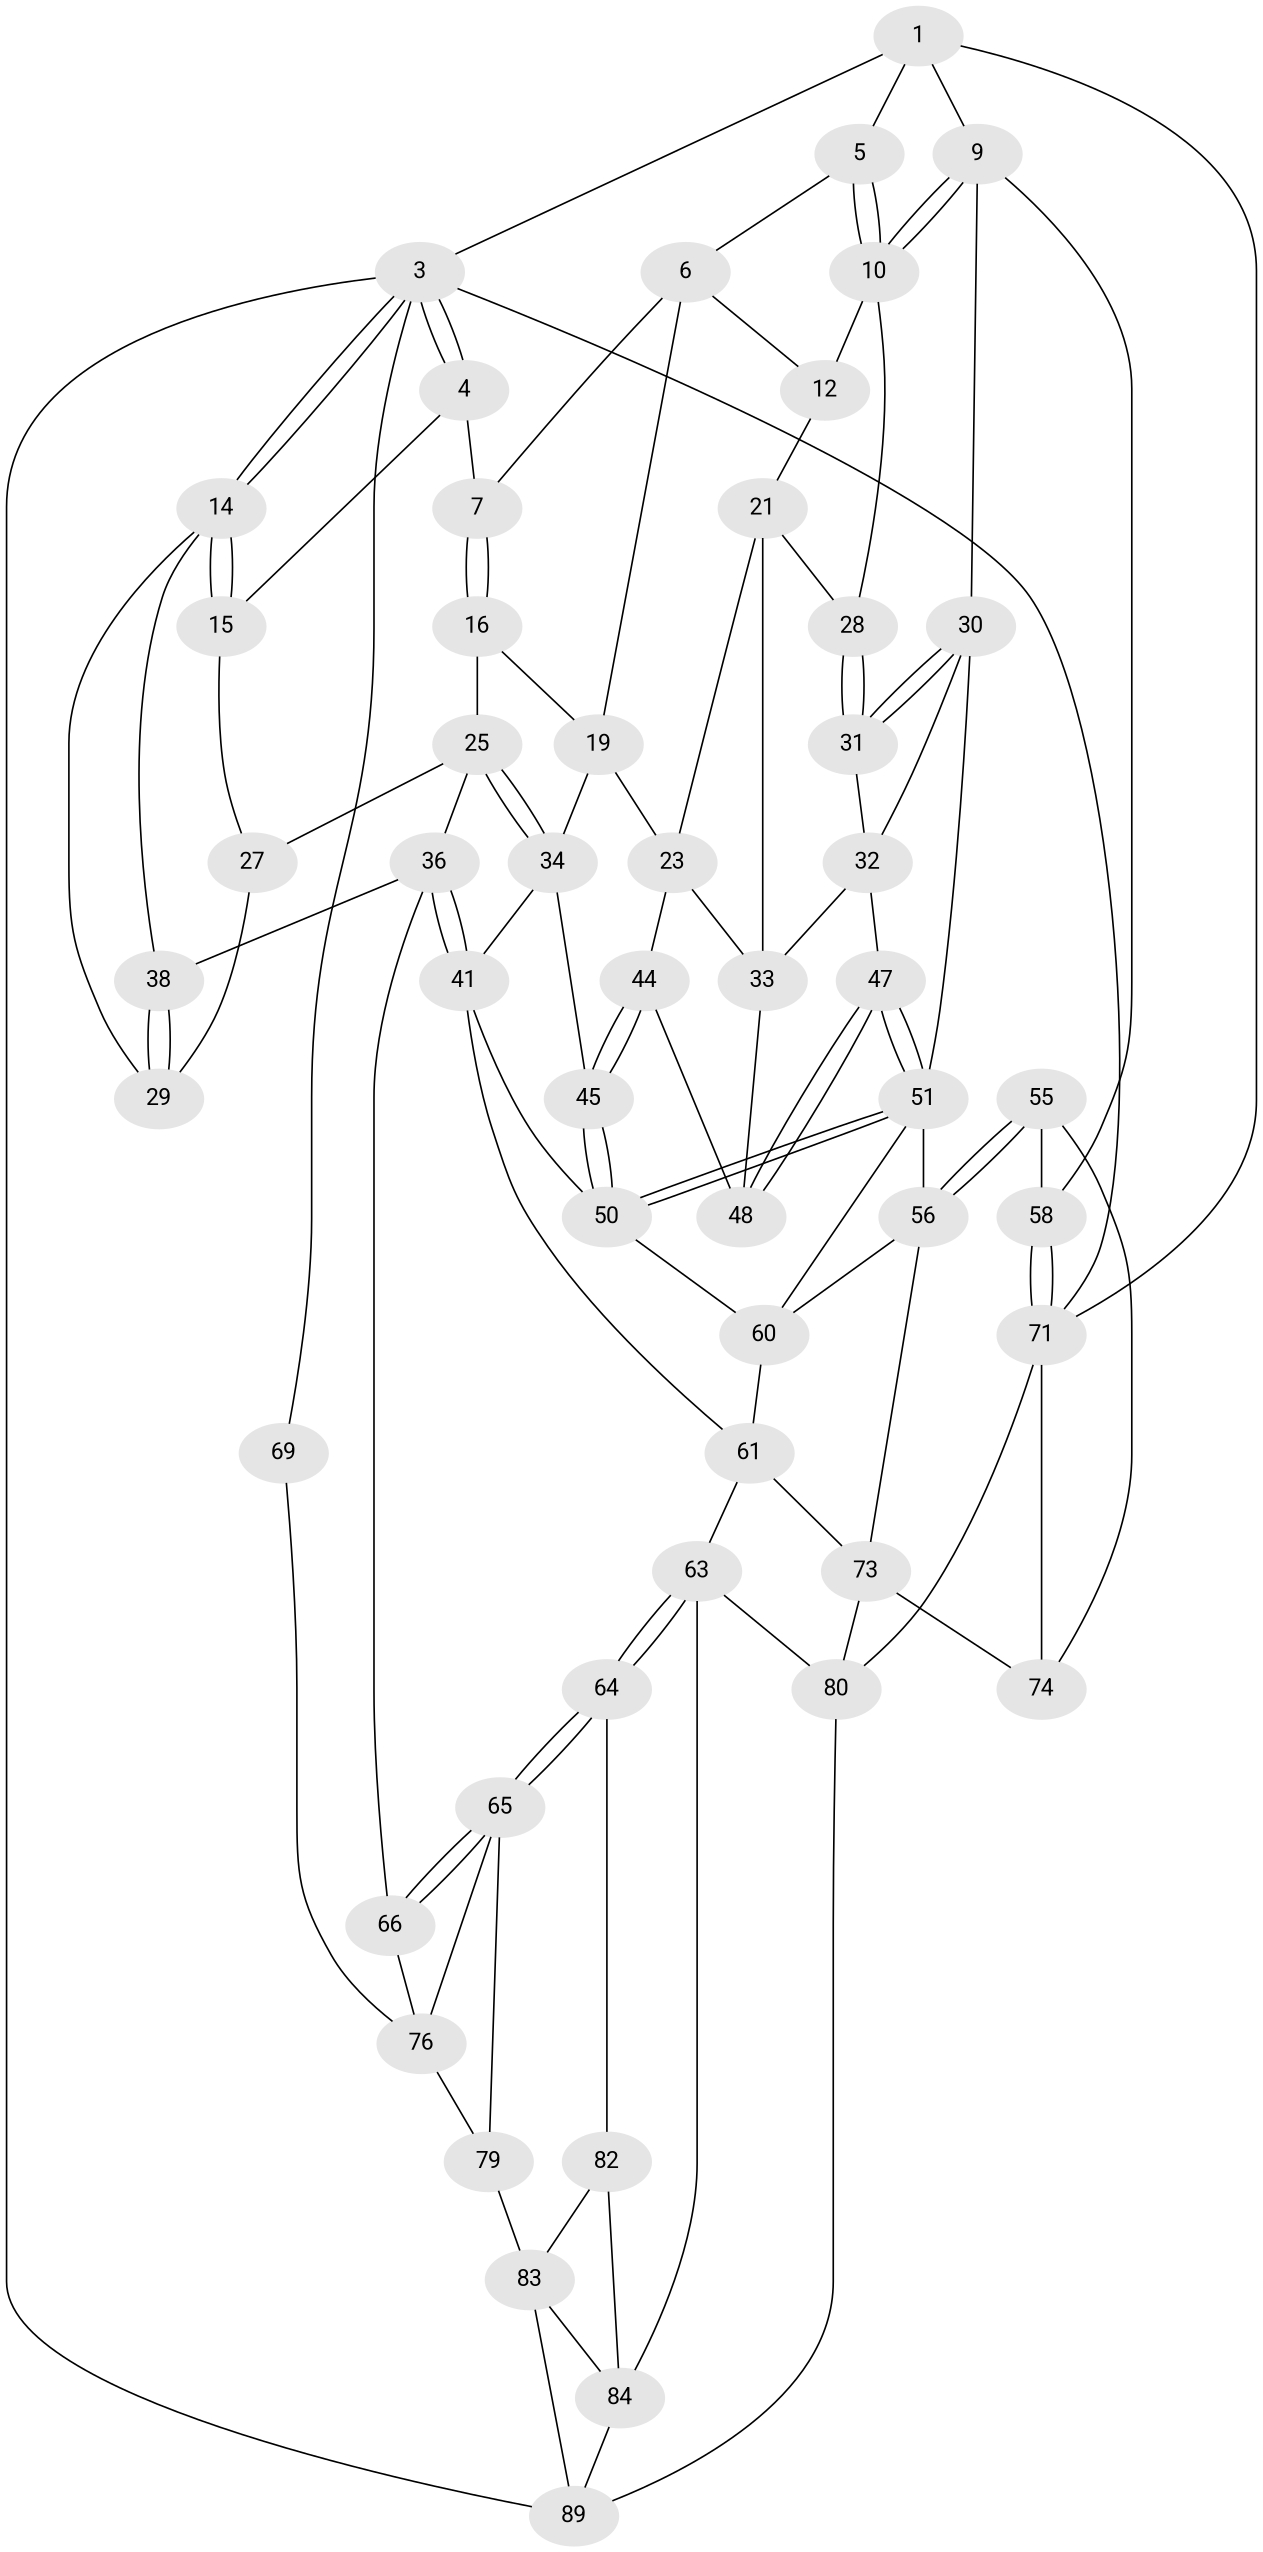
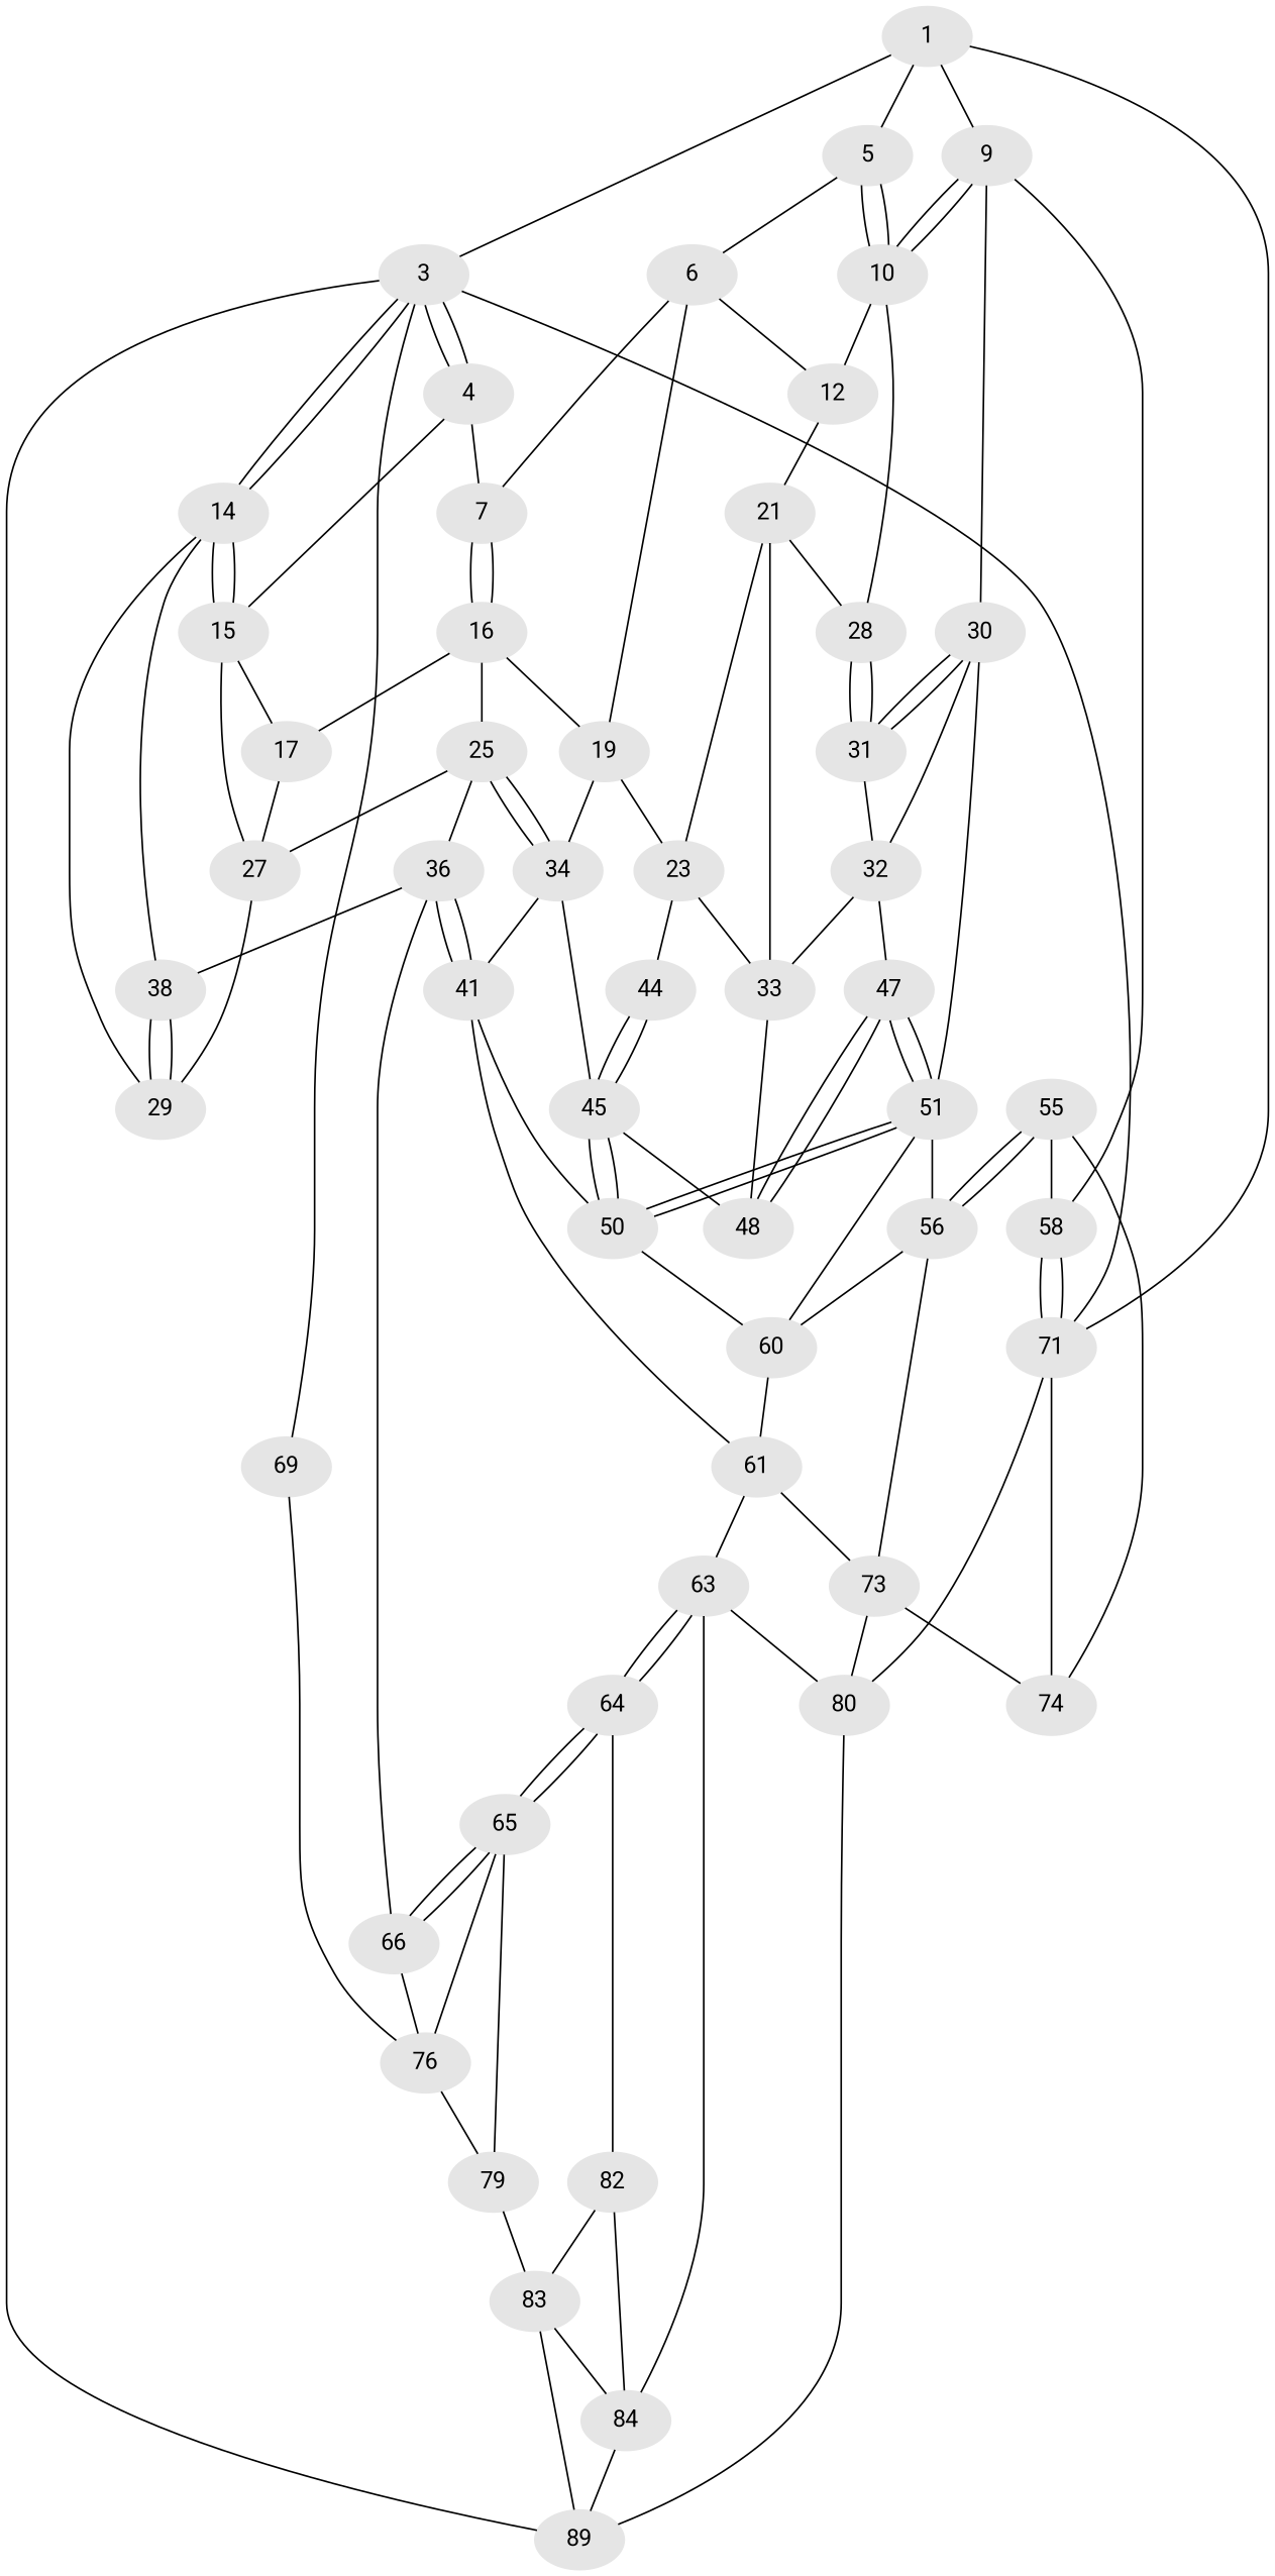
  graph {
    fontname=Roboto
    node [color=gray90 fontname=Roboto style=filled]
    edge [fontname=Roboto]
    1 [super="+2"]
    3 [super="+70"]
    5
    9 [super="+29"]
    71 [super="+86"]
    4 [super="+8"]
    14 [super="+50"]
    69
    89 [super="+90"]
    6 [super="+13"]
    10 [super="+11"]
    30 [super="+49"]
    58
    74
    80 [super="+87"]
    7
    15 [super="+18"]
    38 [super="+68"]
    n19 [label=29]
    76 [super="+77"]
    16 [super="+20"]
+   17
    27 [super="+35"]
    12
    19 [super="+24"]
    28
    21 [super="+22"]
    23 [super="+43"]
    34 [super="+40"]
    25 [super="+26"]
    31
    32 [super="+46"]
    51 [super="+57"]
    33 [super="+42"]
    36 [super="+37"]
    44
    41 [super="+54"]
    45
    48
    66
    47
    55 [super="+59"]
    56 [super="+72"]
    n44 [label=50 super="+53"]
    61 [super="+62"]
    60 [super="+67"]
    73 [super="+75"]
    63 [super="+81"]
    64
    84 [super="+85"]
    65 [super="+78"]
    82
    79
    83 [super="+88"]
    1 -- 3
    1 -- 5
    1 -- 9
    1 -- 71
    3 -- 71
    3 -- 4
    3 -- 4
    3 -- 14
    3 -- 14
    3 -- 69
    3 -- 89
    5 -- 6
    5 -- 10
    5 -- 10
    9 -- 10
    9 -- 10
    9 -- 30
    9 -- 58
    71 -- 74
    71 -- 80
    4 -- 7
    4 -- 15
    14 -- 15
    14 -- 15
    14 -- 38
    14 -- n19
    69 -- 76
    6 -- 7
    6 -- 12
    6 -- 19
    10 -- 12
    10 -- 28
    30 -- 31
    30 -- 31
    30 -- 32
    30 -- 51
    58 -- 71
    58 -- 71
    80 -- 89
    7 -- 16
    7 -- 16
+   15 -- 17
    15 -- 27
    38 -- n19
    38 -- n19
    76 -- 79
+   16 -- 17
    16 -- 19
    16 -- 25
+   17 -- 27
    27 -- n19
    12 -- 21
    19 -- 23
    19 -- 34
    28 -- 31
    28 -- 31
    21 -- 28
    21 -- 23
    21 -- 33
    23 -- 33
    23 -- 44
    34 -- 41
    34 -- 45
    25 -- 27
    25 -- 34
    25 -- 34
    25 -- 36
    31 -- 32
    32 -- 33
    32 -- 47
    51 -- 56
    51 -- n44
    51 -- n44
    51 -- 60
    33 -- 48
    36 -- 38
    36 -- 41
    36 -- 41
    36 -- 66
    44 -- 45
    44 -- 45
-   44 -- 48
+   45 -- 48
    41 -- n44
    41 -- 61
    45 -- n44
    45 -- n44
    66 -- 76
    47 -- 51
    47 -- 51
    47 -- 48
    47 -- 48
    55 -- 58
    55 -- 74
    55 -- 56
    55 -- 56
    56 -- 60
    56 -- 73
    n44 -- 60
    61 -- 73
    61 -- 63
    60 -- 61
    73 -- 74
    73 -- 80
    63 -- 80
    63 -- 64
    63 -- 64
    63 -- 84
    64 -- 65
    64 -- 65
    64 -- 82
    84 -- 89
    65 -- 76
    65 -- 66
    65 -- 66
    65 -- 79
    82 -- 84
    82 -- 83
    79 -- 83
    83 -- 89
    83 -- 84
  }
